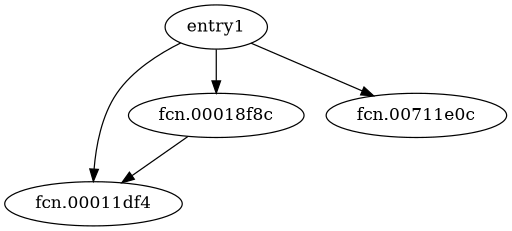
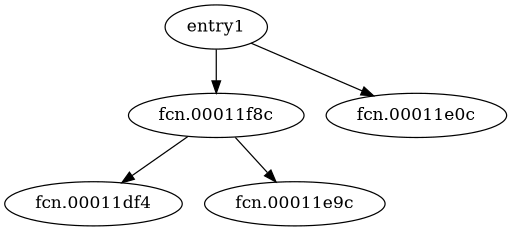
  digraph {
    n1 [label=entry1]
-   n2 [label="fcn.00018f8c"]
+   n2 [label="fcn.00011f8c"]
    n3 [label="fcn.00011df4"]
-   n4 [label="fcn.00711e0c"]
+   n4 [label="fcn.00011e0c"]
+   n5 [label="fcn.00011e9c"]
    n1 -> n2
-   n1 -> n3
    n1 -> n4
    n2 -> n3
+   n2 -> n5
  }
